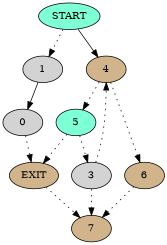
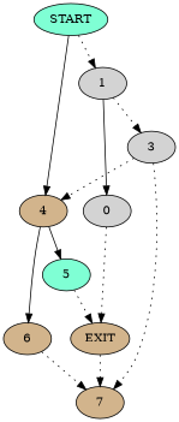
  digraph {
    node [fillcolor=tan style=filled]
    edge [style=dotted]
    n1 [fillcolor=aquamarine label=START]
    1 [fillcolor=lightgrey]
    4
    3 [fillcolor=lightgrey]
    n5 [fillcolor=lightgrey label=0]
    7
    n7 [label=EXIT]
    5 [fillcolor=aquamarine]
    6
    n1 -> 1
    n1 -> 4 [style=solid]
-   5 -> 3
+   1 -> 3
    1 -> n5 [style=solid]
-   4 -> 5
-   4 -> 6
+   4 -> 5 [style=solid]
+   4 -> 6 [style=solid]
    3 -> 4
    3 -> 7
    n5 -> n7
    n7 -> 7
    5 -> n7
    6 -> 7
  }
